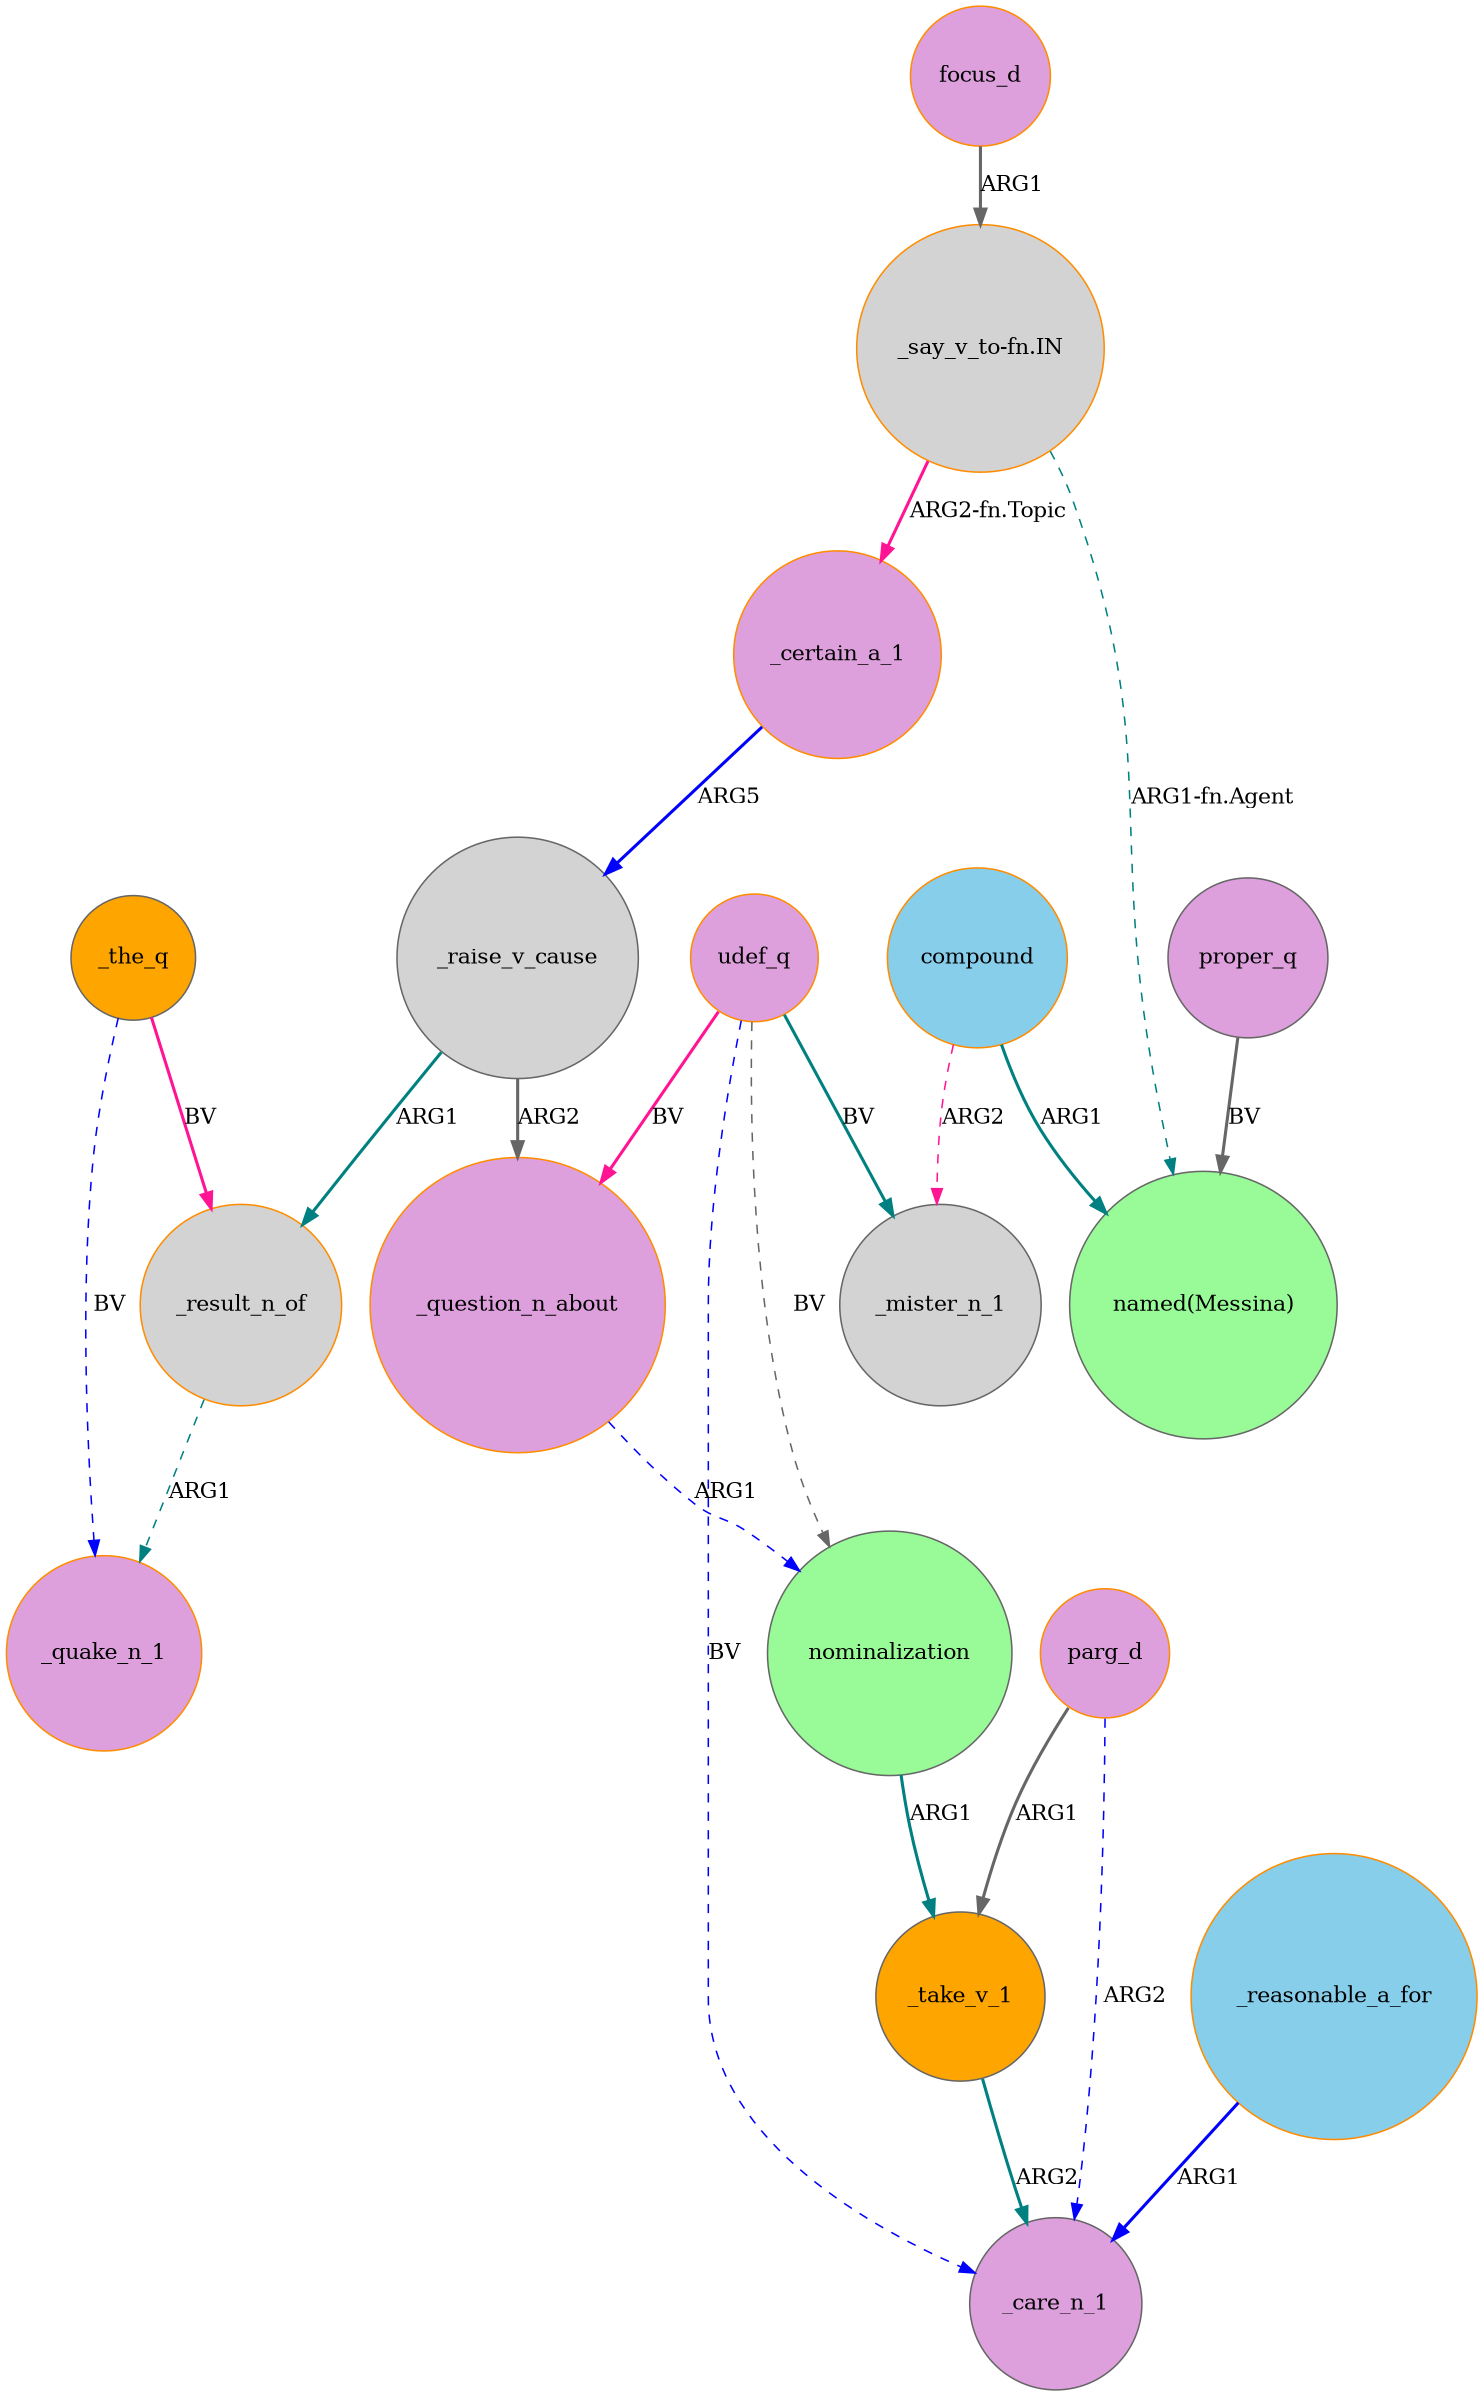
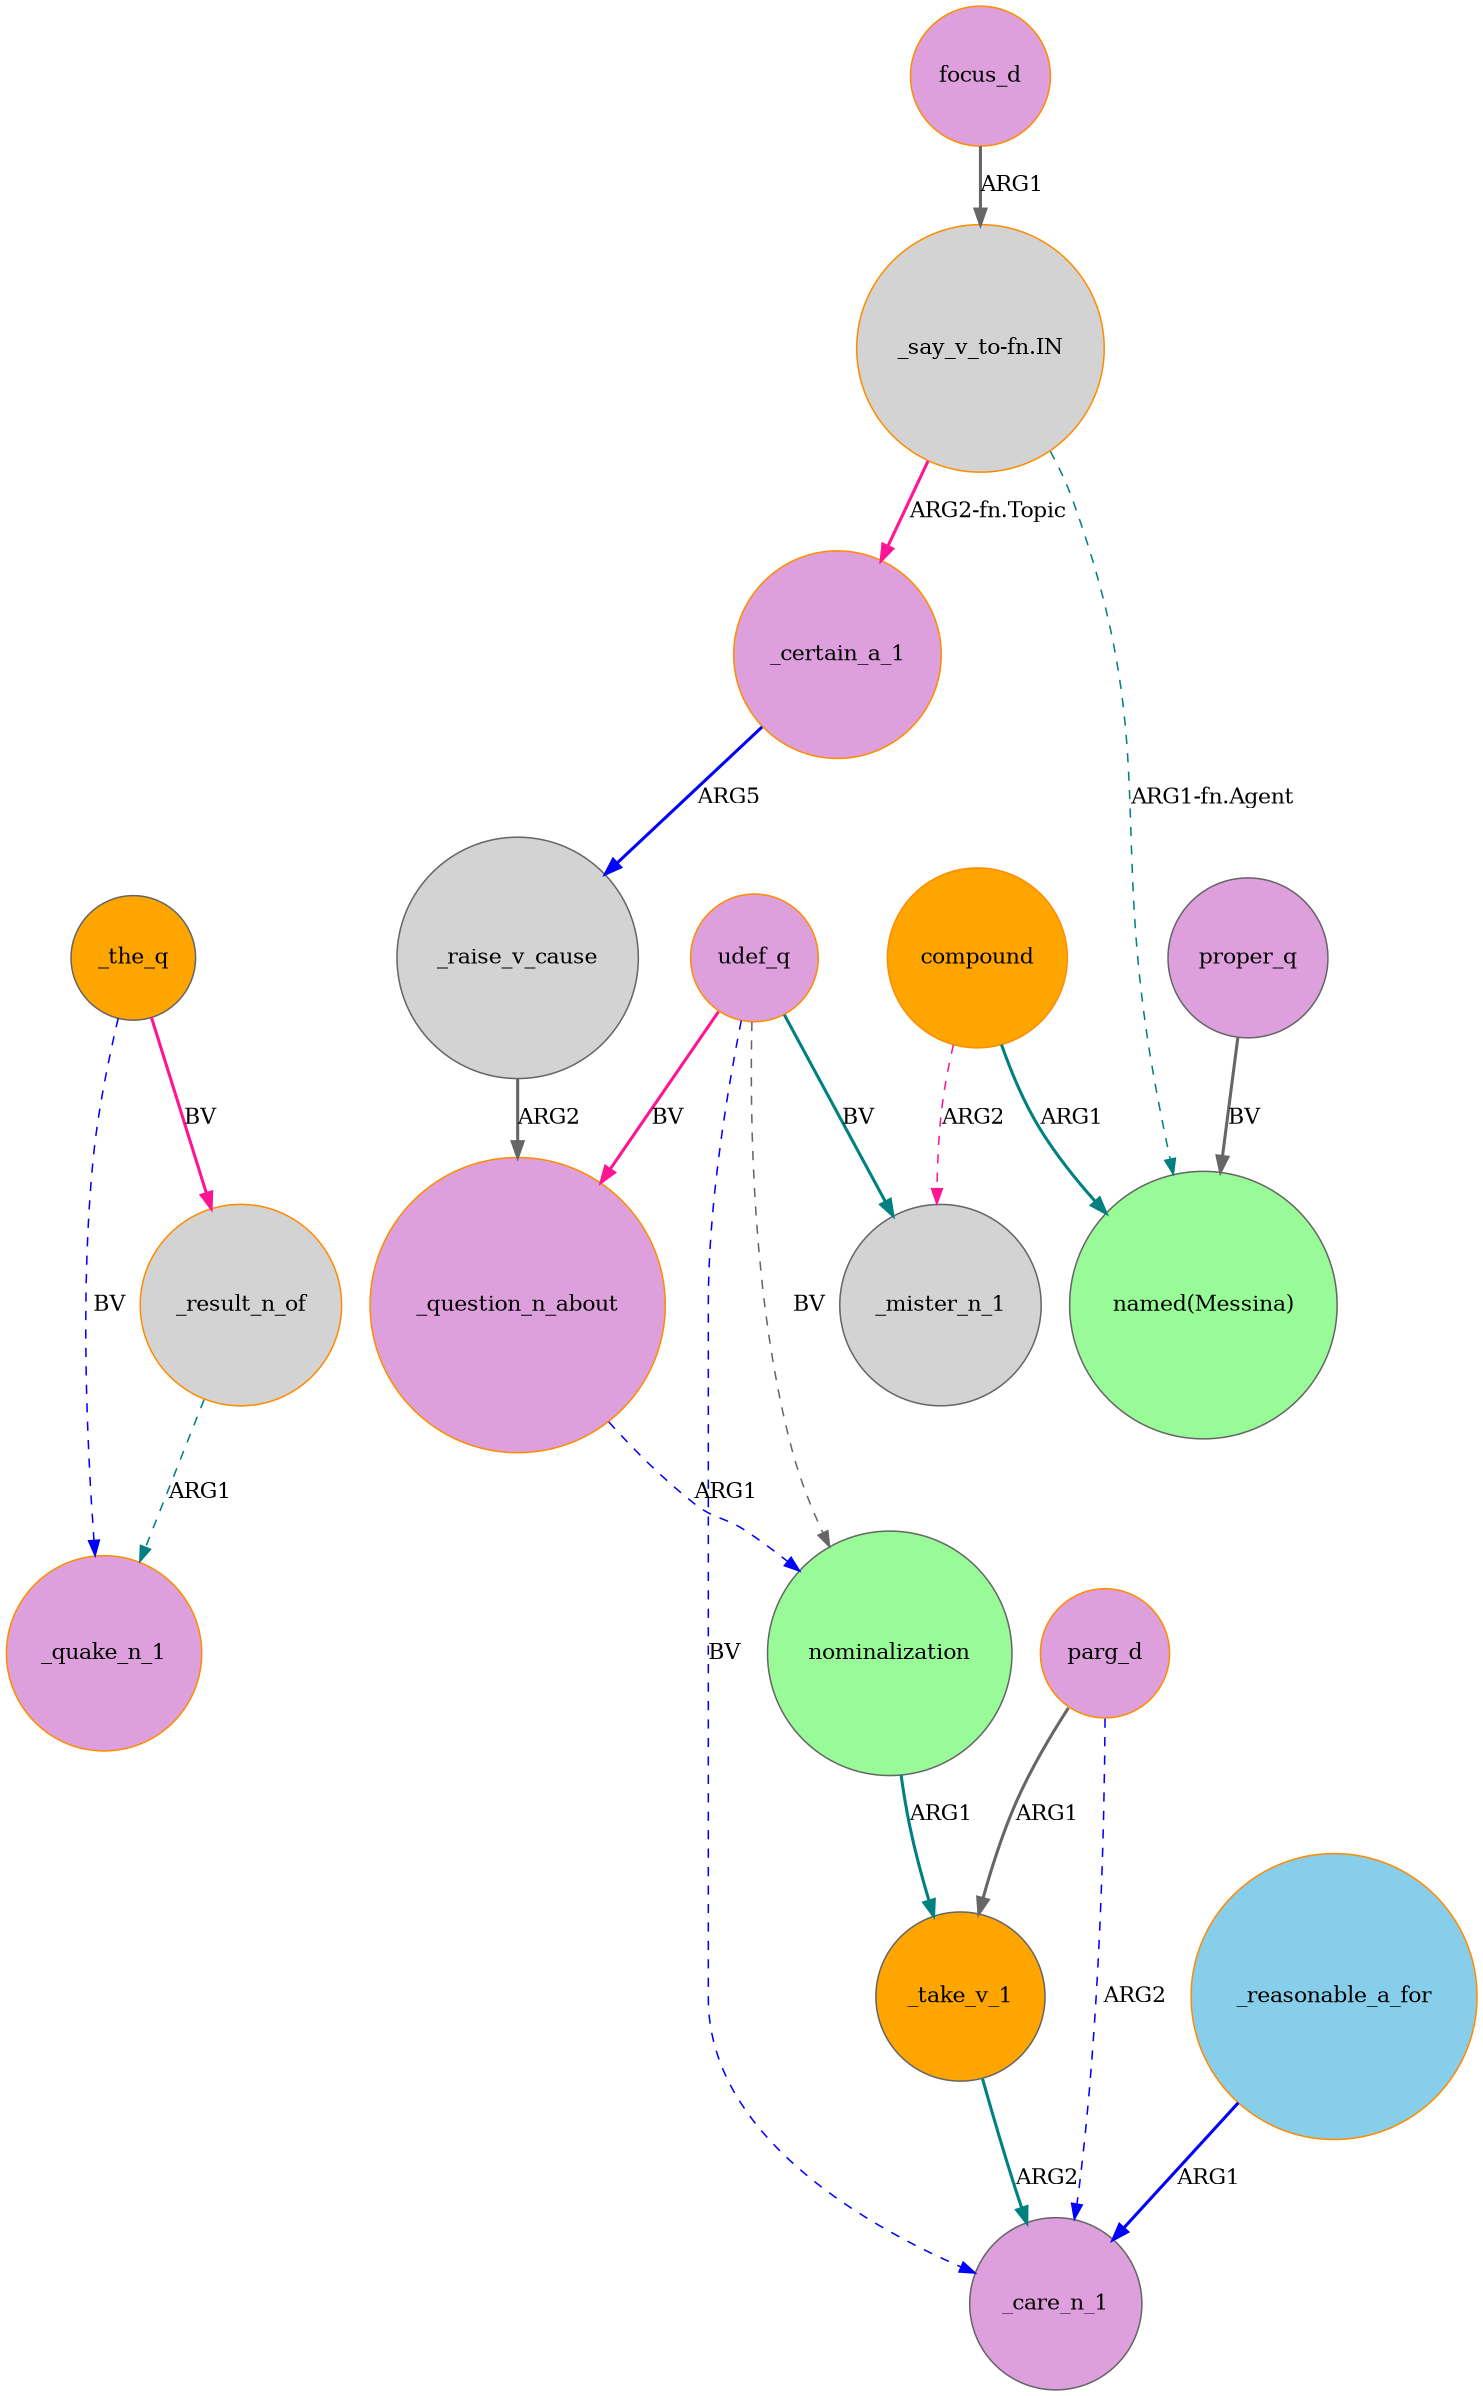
  digraph {
    node [color=darkorange fillcolor=plum shape=circle style=filled]
    edge [color=teal style=bold]
    _the_q [color=gray40 fillcolor=orange]
    _quake_n_1
    _result_n_of [fillcolor=lightgrey]
    "_say_v_to-fn.IN" [fillcolor=lightgrey]
    _certain_a_1
    "named(Messina)" [color=gray40 fillcolor=palegreen]
    _raise_v_cause [color=gray40 fillcolor=lightgrey]
    _question_n_about
-   compound [fillcolor=skyblue]
+   compound [fillcolor=orange]
    _mister_n_1 [color=gray40 fillcolor=lightgrey]
    udef_q
    _care_n_1 [color=gray40]
    nominalization [color=gray40 fillcolor=palegreen]
    _take_v_1 [color=gray40 fillcolor=orange]
    proper_q [color=gray40]
    parg_d
    _reasonable_a_for [fillcolor=skyblue]
    focus_d
    _the_q -> _quake_n_1 [color=blue label=BV style=dashed]
    _the_q -> _result_n_of [color=deeppink label=BV]
    _result_n_of -> _quake_n_1 [label=ARG1 style=dashed]
    "_say_v_to-fn.IN" -> _certain_a_1 [color=deeppink label="ARG2-fn.Topic"]
    "_say_v_to-fn.IN" -> "named(Messina)" [label="ARG1-fn.Agent" style=dashed]
    _certain_a_1 -> _raise_v_cause [color=blue label=ARG5]
-   _raise_v_cause -> _result_n_of [label=ARG1]
    _raise_v_cause -> _question_n_about [color=gray40 label=ARG2]
    _question_n_about -> nominalization [color=blue label=ARG1 style=dashed]
    compound -> "named(Messina)" [label=ARG1]
    compound -> _mister_n_1 [color=deeppink label=ARG2 style=dashed]
    udef_q -> _question_n_about [color=deeppink label=BV]
    udef_q -> _mister_n_1 [label=BV]
    udef_q -> _care_n_1 [color=blue label=BV style=dashed]
    udef_q -> nominalization [color=gray40 label=BV style=dashed]
    nominalization -> _take_v_1 [label=ARG1]
    _take_v_1 -> _care_n_1 [label=ARG2]
    proper_q -> "named(Messina)" [color=gray40 label=BV]
    parg_d -> _care_n_1 [color=blue label=ARG2 style=dashed]
    parg_d -> _take_v_1 [color=gray40 label=ARG1]
    _reasonable_a_for -> _care_n_1 [color=blue label=ARG1]
    focus_d -> "_say_v_to-fn.IN" [color=gray40 label=ARG1]
  }
